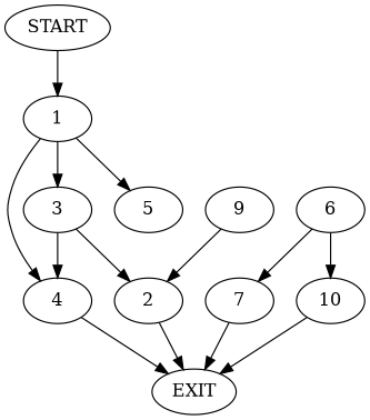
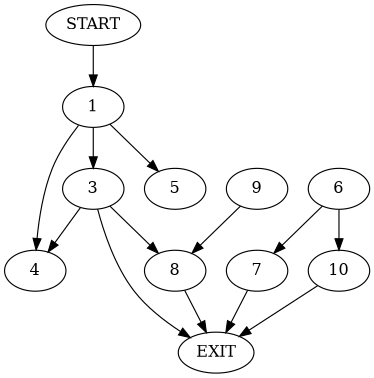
  digraph {
    n1 [label=START]
    1
    3
    4
    5
    n6 [label=EXIT]
-   8 [label=2]
+   8
    6
    7
    10
    9
    n1 -> 1
    1 -> 3
    1 -> 4
    1 -> 5
    3 -> 4
    3 -> 8
-   4 -> n6
+   3 -> n6
    8 -> n6
    6 -> 7
    6 -> 10
    7 -> n6
    10 -> n6
    9 -> 8
  }
